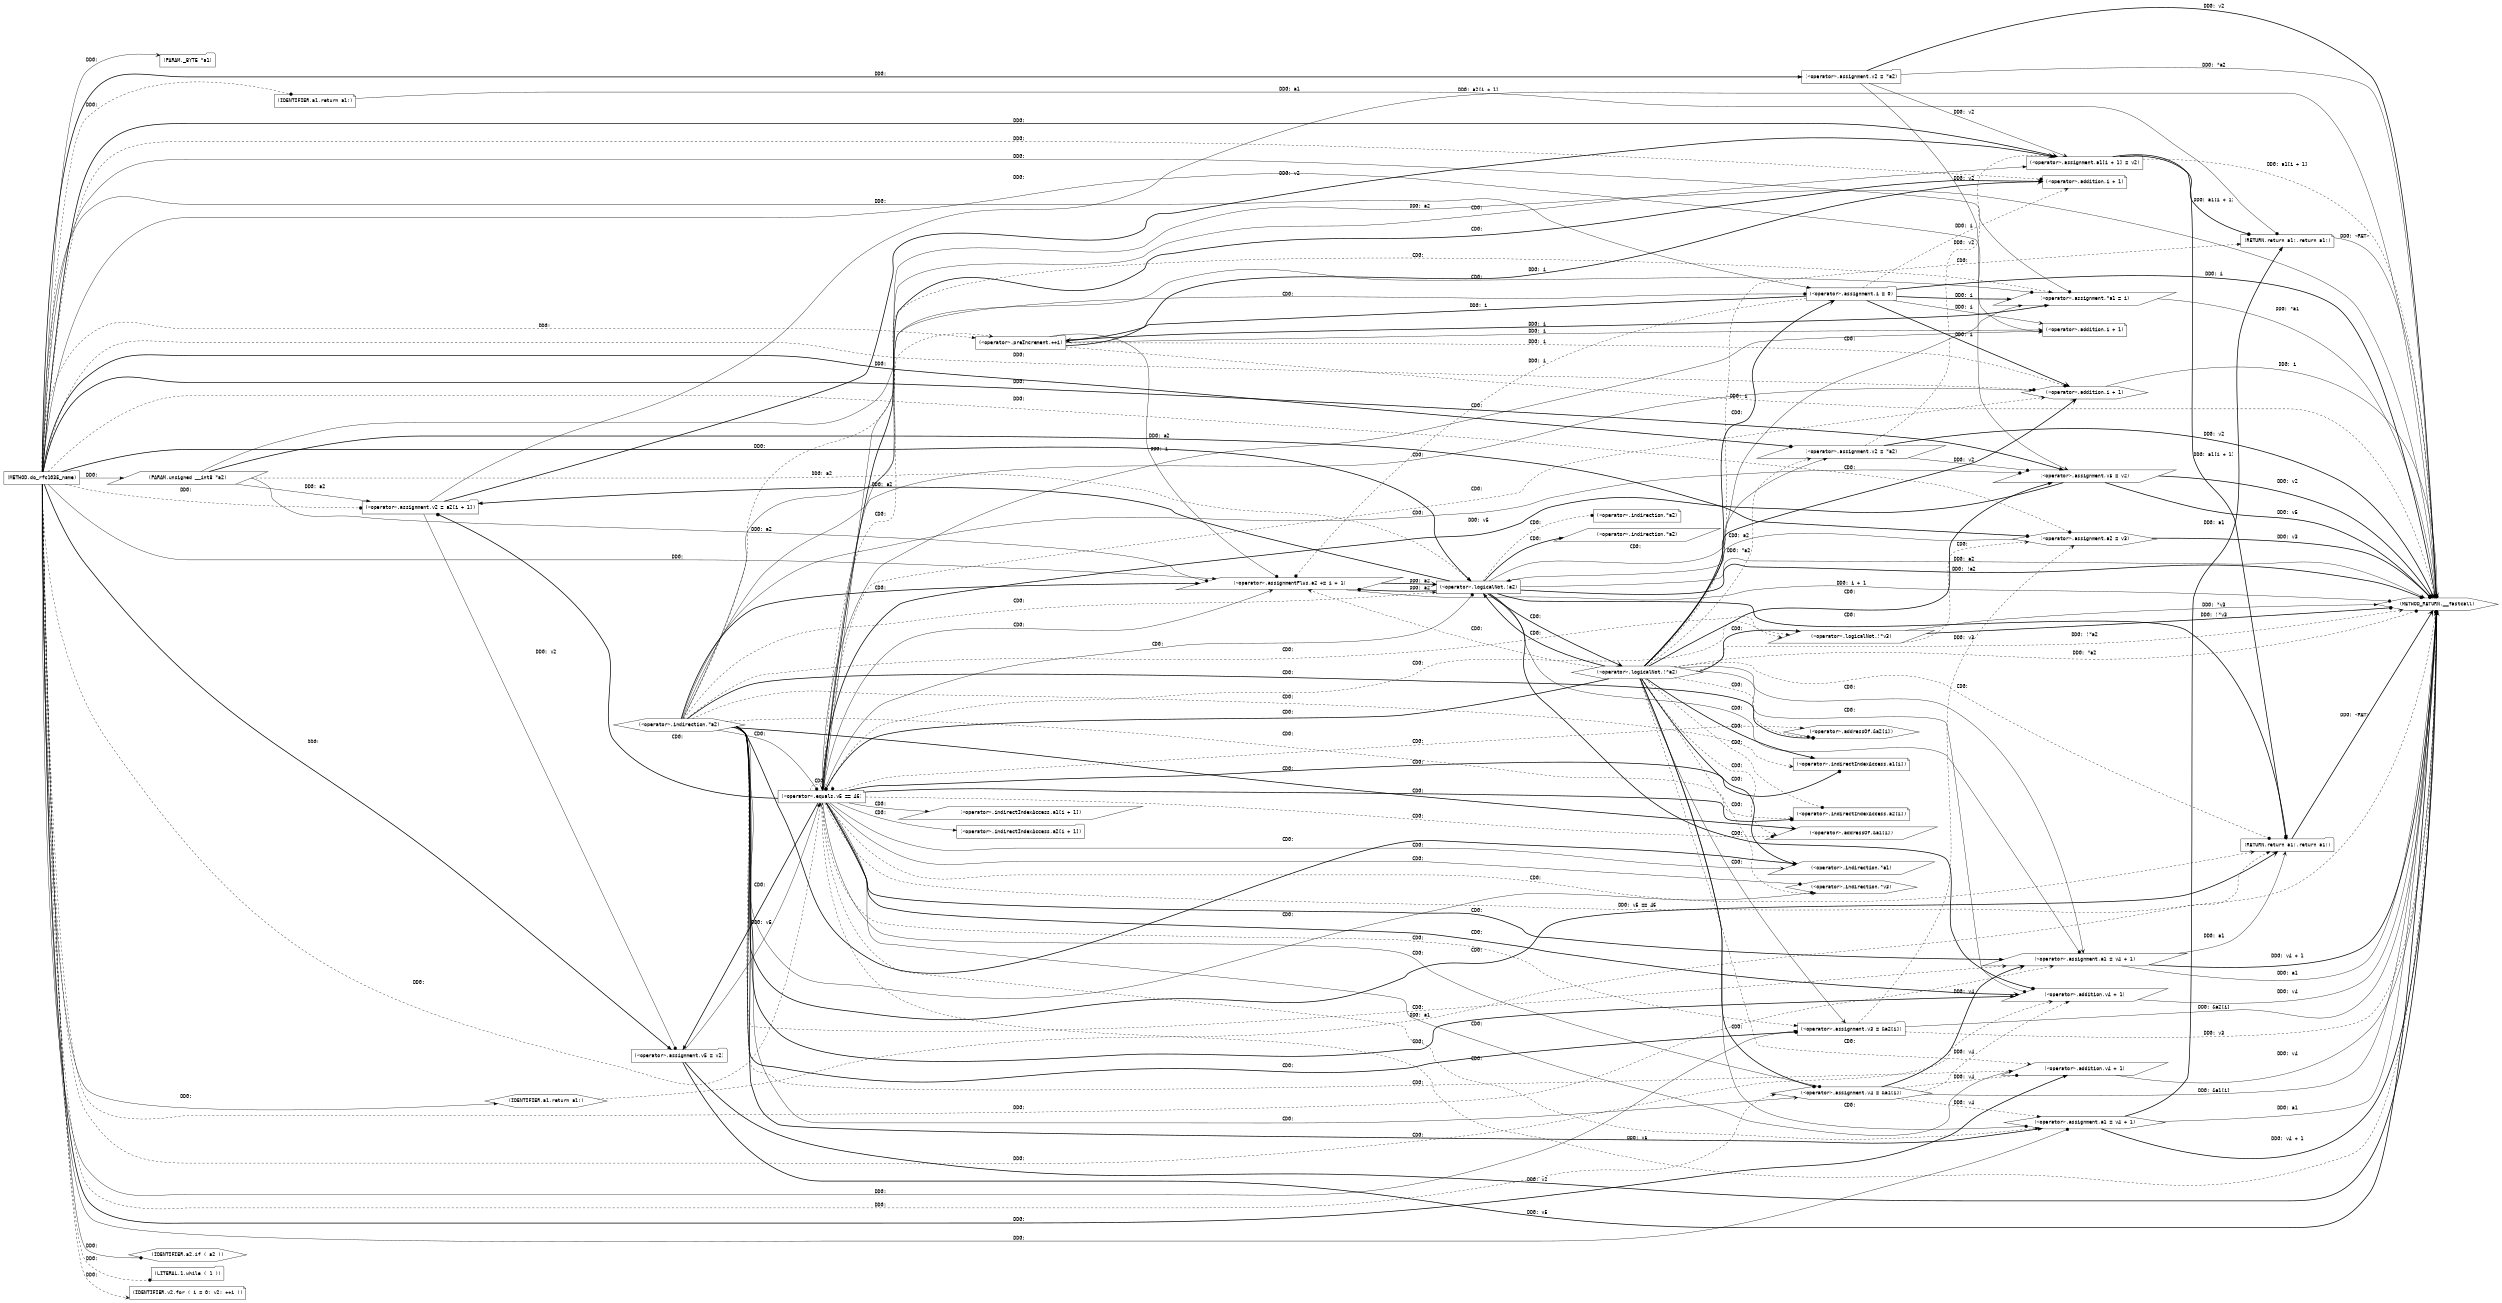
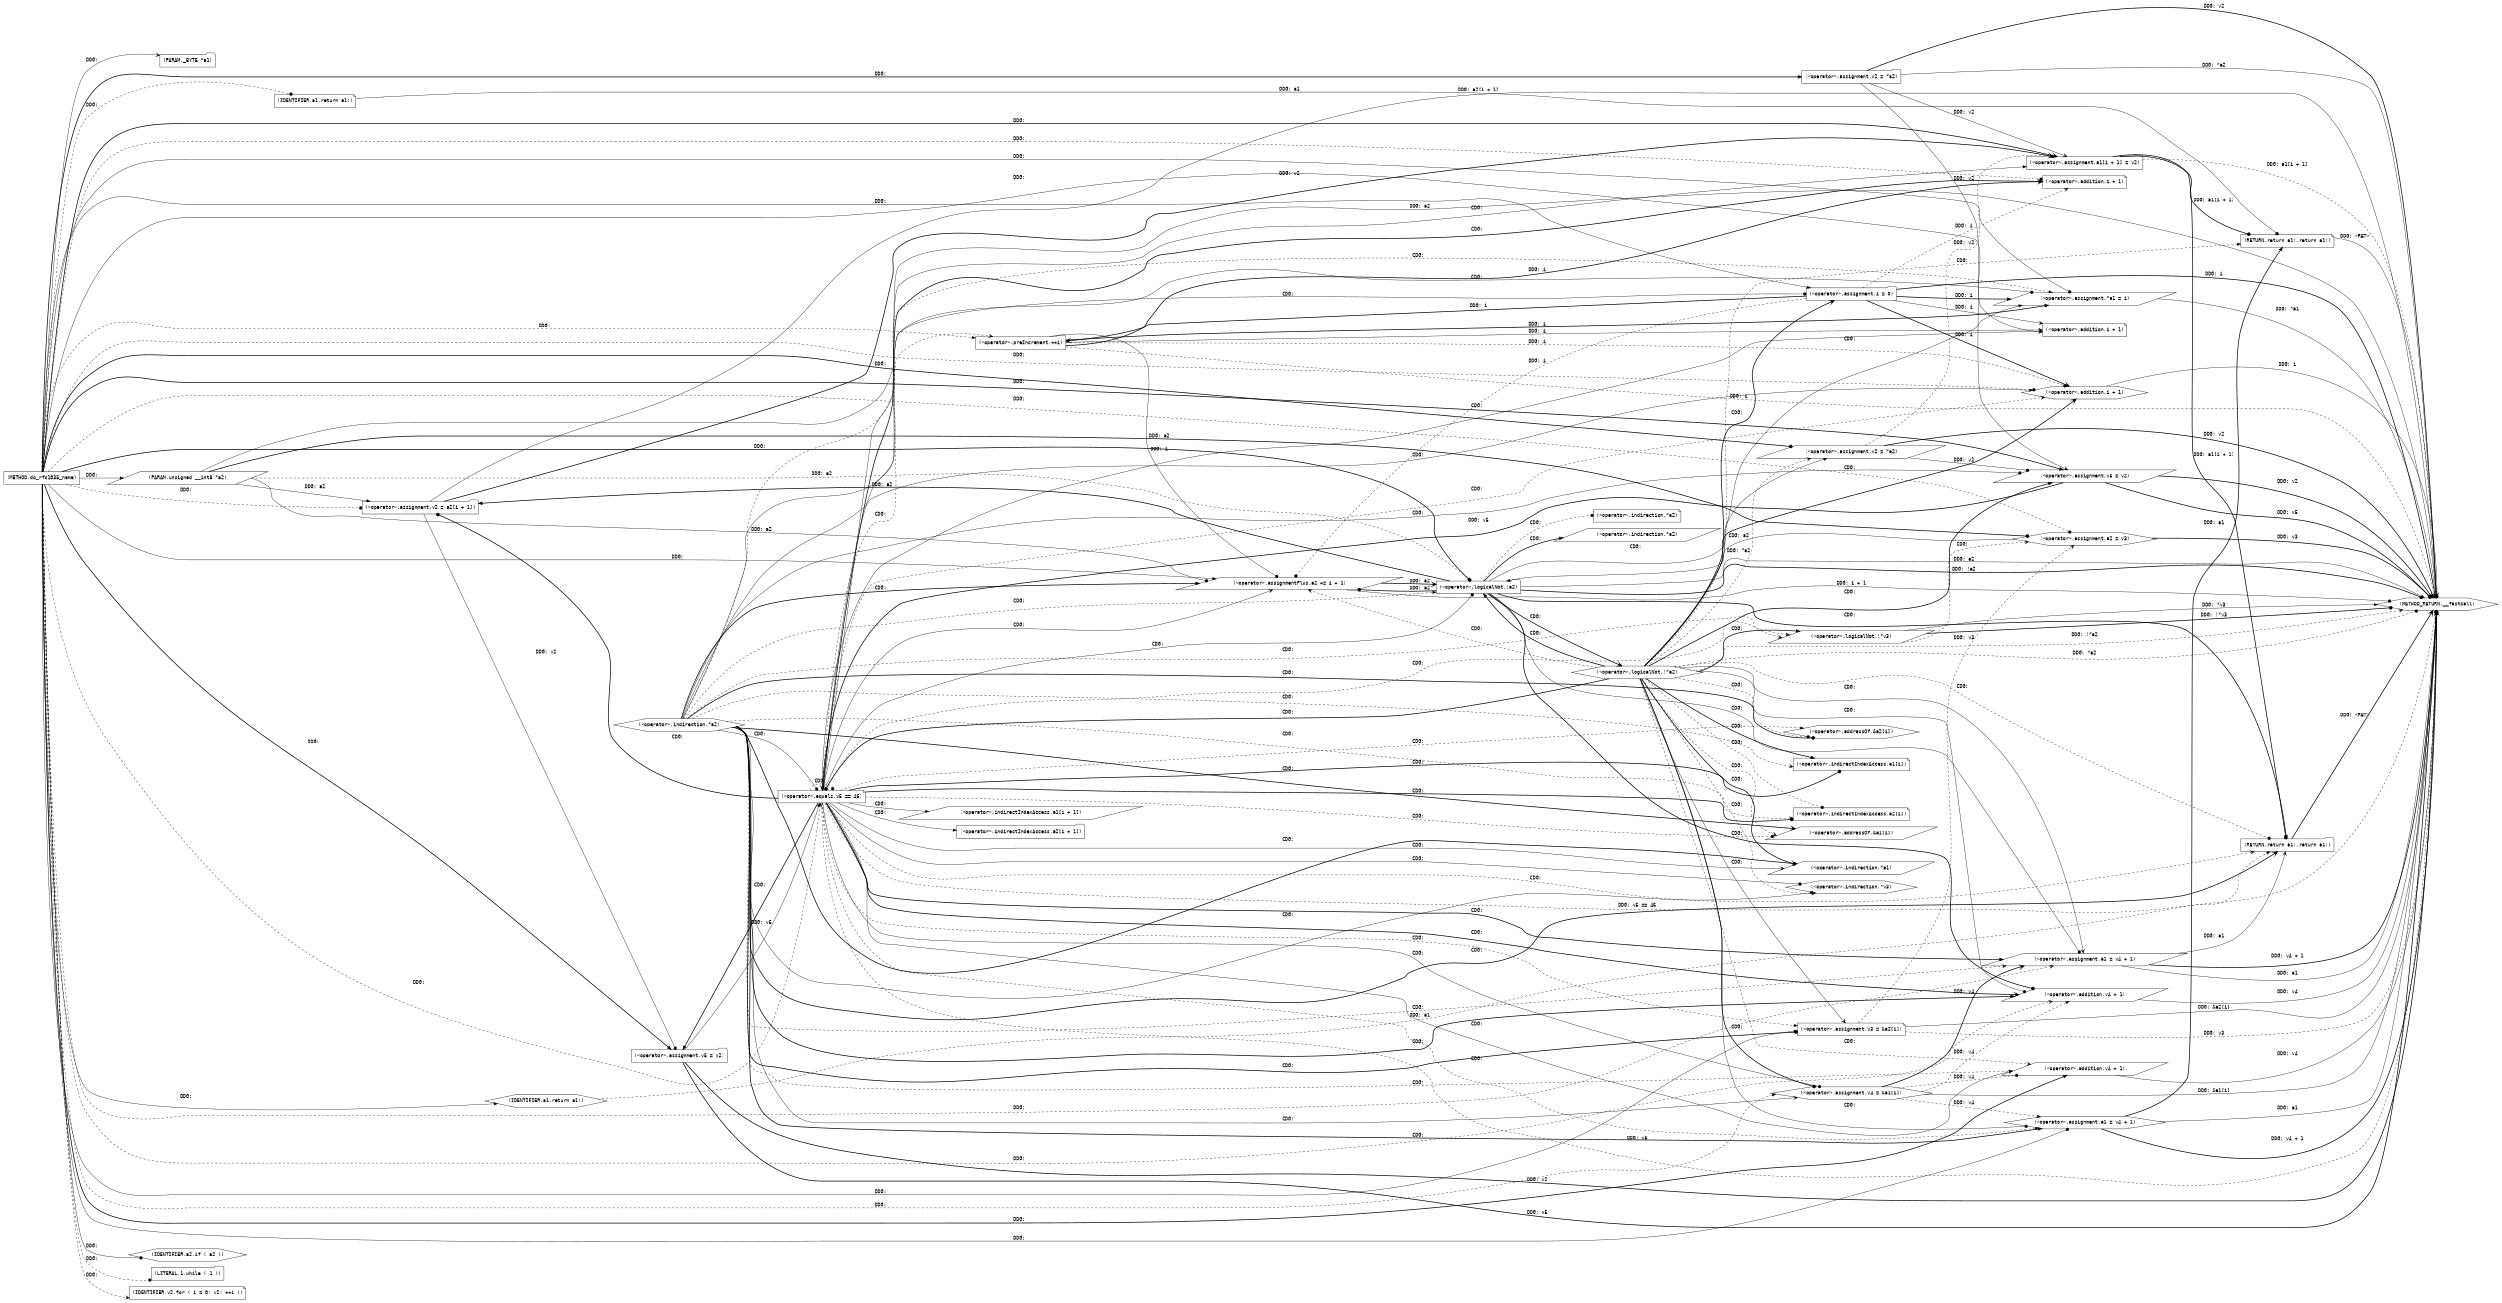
  digraph {
    fontname="DejaVu Sans Mono"
    rankdir=LR
    node [fontname="DejaVu Sans Mono" shape=folder]
    edge [arrowhead=dot fontname="DejaVu Sans Mono" style=bold]
    n1 [label="(METHOD,do_rfc1035_name)"]
    n2 [label="(PARAM,_BYTE *a1)"]
    n3 [label="(PARAM,unsigned __int8 *a2)" shape=parallelogram]
    n4 [label="(IDENTIFIER,a2,if ( a2 ))" shape=hexagon]
    n5 [label="(<operator>.assignment,v2 = *a2)"]
    n6 [label="(LITERAL,1,while ( 1 ))"]
    n7 [label="(<operator>.assignment,v5 = v2)" shape=parallelogram]
    n8 [label="(<operator>.assignment,i = 0)"]
    n9 [label="(IDENTIFIER,v2,for ( i = 0; v2; ++i ))" shape=note]
    n10 [label="(<operator>.preIncrement,++i)"]
    n11 [label="(<operator>.equals,v5 == 46)" shape=note]
    n12 [label="(<operator>.assignment,a1[i + 1] = v2)"]
    n13 [label="(<operator>.addition,i + 1)" shape=note]
    n14 [label="(<operator>.assignment,v2 = a2[i + 1])"]
    n15 [label="(<operator>.addition,i + 1)" shape=note]
    n16 [label="(<operator>.assignment,v5 = v2)"]
    n17 [label="(<operator>.assignment,*a1 = i)" shape=parallelogram]
-   n18 [label="(<operator>.assignment,v3 = &a2[i])"]
+   n18 [label="(<operator>.assignment,v3 = &a2[i])" shape=note]
    n19 [label="(<operator>.assignmentPlus,a2 += i + 1)" shape=parallelogram]
    n20 [label="(<operator>.addition,i + 1)" shape=hexagon]
    n21 [label="(<operator>.assignment,a2 = v3)" shape=hexagon]
    n22 [label="(<operator>.assignment,v4 = &a1[i])" shape=hexagon]
    n23 [label="(<operator>.assignment,a1 = v4 + 1)" shape=hexagon]
    n24 [label="(<operator>.addition,v4 + 1)" shape=parallelogram]
    n25 [label="(<operator>.logicalNot,!a2)"]
    n26 [label="(<operator>.assignment,v2 = *a2)" shape=parallelogram]
    n27 [label="(IDENTIFIER,a1,return a1;)" shape=note]
    n28 [label="(<operator>.assignment,a1 = v4 + 1)" shape=parallelogram]
    n29 [label="(<operator>.addition,v4 + 1)" shape=parallelogram]
    n30 [label="(IDENTIFIER,a1,return a1;)" shape=hexagon]
    n31 [label="(METHOD_RETURN,__fastcall)" shape=hexagon]
    n32 [label="(<operator>.logicalNot,!*v3)" shape=parallelogram]
    n33 [label="(RETURN,return a1;,return a1;)"]
    n34 [label="(<operator>.indirectIndexAccess,a1[i + 1])" shape=parallelogram]
    n35 [label="(<operator>.indirectIndexAccess,a2[i + 1])"]
    n36 [label="(<operator>.indirection,*a1)" shape=parallelogram]
    n37 [label="(<operator>.addressOf,&a2[i])" shape=hexagon]
    n38 [label="(<operator>.indirectIndexAccess,a2[i])" shape=note]
    n39 [label="(<operator>.indirection,*v3)" shape=hexagon]
    n40 [label="(<operator>.addressOf,&a1[i])" shape=parallelogram]
    n41 [label="(<operator>.indirectIndexAccess,a1[i])" shape=note]
    n42 [label="(RETURN,return a1;,return a1;)" shape=note]
    n43 [label="(<operator>.logicalNot,!*a2)" shape=hexagon]
    n44 [label="(<operator>.indirection,*a2)" shape=note]
    n45 [label="(<operator>.indirection,*a2)" shape=parallelogram]
    n46 [label="(<operator>.indirection,*a2)" shape=hexagon]
    n1 -> n2 [arrowhead=vee label="DDG: " style=solid]
    n1 -> n3 [arrowhead=normal label="DDG: " style=solid]
    n1 -> n4 [label="DDG: " style=solid]
    n1 -> n5 [arrowhead=normal label="DDG: "]
    n1 -> n6 [label="DDG: " style=dashed]
    n1 -> n7 [arrowhead=normal label="DDG: "]
    n1 -> n8 [arrowhead=normal label="DDG: " style=solid]
    n1 -> n9 [arrowhead=vee label="DDG: " style=dashed]
    n1 -> n10 [arrowhead=normal label="DDG: " style=dashed]
    n1 -> n11 [arrowhead=vee label="DDG: " style=dashed]
    n1 -> n12 [arrowhead=vee label="DDG: "]
    n1 -> n13 [label="DDG: " style=dashed]
    n1 -> n14 [label="DDG: " style=dashed]
    n1 -> n15 [arrowhead=vee label="DDG: " style=solid]
    n1 -> n16 [arrowhead=normal label="DDG: "]
    n1 -> n17 [label="DDG: " style=solid]
    n1 -> n18 [arrowhead=normal label="DDG: " style=solid]
    n1 -> n19 [arrowhead=normal label="DDG: " style=solid]
    n1 -> n20 [label="DDG: " style=dashed]
    n1 -> n21 [label="DDG: " style=dashed]
    n1 -> n22 [arrowhead=normal label="DDG: " style=dashed]
    n1 -> n23 [label="DDG: " style=solid]
    n1 -> n24 [arrowhead=normal label="DDG: "]
-   n1 -> n25 [arrowhead=normal label="DDG: "]
+   n1 -> n25 [label="DDG: "]
    n1 -> n26 [label="DDG: "]
    n1 -> n27 [label="DDG: " style=dashed]
    n1 -> n28 [arrowhead=vee label="DDG: " style=dashed]
    n1 -> n29 [arrowhead=vee label="DDG: " style=dashed]
    n1 -> n30 [arrowhead=normal label="DDG: " style=solid]
    n3 -> n14 [arrowhead=normal label="DDG: a2" style=solid]
    n3 -> n19 [label="DDG: a2" style=solid]
    n3 -> n21 [label="DDG: a2"]
    n3 -> n25 [arrowhead=normal label="DDG: a2" style=dashed]
    n3 -> n31 [label="DDG: a2" style=solid]
    n5 -> n7 [arrowhead=vee label="DDG: v2" style=solid]
    n5 -> n12 [arrowhead=vee label="DDG: v2" style=solid]
    n5 -> n31 [arrowhead=vee label="DDG: v2"]
    n5 -> n31 [label="DDG: *a2" style=solid]
    n7 -> n11 [arrowhead=vee label="DDG: v5"]
    n7 -> n31 [label="DDG: v5"]
    n7 -> n31 [arrowhead=vee label="DDG: v2"]
    n8 -> n10 [arrowhead=vee label="DDG: i"]
    n8 -> n13 [arrowhead=vee label="DDG: i" style=dashed]
    n8 -> n15 [arrowhead=vee label="DDG: i" style=solid]
    n8 -> n17 [arrowhead=normal label="DDG: i"]
    n8 -> n19 [label="DDG: i" style=dashed]
    n8 -> n20 [arrowhead=vee label="DDG: i"]
    n8 -> n31 [label="DDG: i"]
    n10 -> n13 [arrowhead=vee label="DDG: i"]
    n10 -> n15 [arrowhead=vee label="DDG: i" style=solid]
    n10 -> n17 [arrowhead=normal label="DDG: i"]
    n10 -> n19 [label="DDG: i" style=solid]
    n10 -> n20 [label="DDG: i" style=dashed]
    n10 -> n31 [arrowhead=vee label="DDG: i" style=dashed]
    n11 -> n10 [arrowhead=vee label="CDG: " style=dashed]
    n11 -> n11 [label="CDG: " style=dashed]
    n11 -> n12 [arrowhead=normal label="CDG: " style=solid]
    n11 -> n13 [arrowhead=normal label="CDG: "]
    n11 -> n14 [label="CDG: "]
    n11 -> n15 [arrowhead=vee label="CDG: " style=solid]
    n11 -> n16 [arrowhead=normal label="CDG: "]
    n11 -> n17 [label="CDG: " style=solid]
    n11 -> n18 [arrowhead=normal label="CDG: " style=dashed]
    n11 -> n19 [arrowhead=vee label="CDG: " style=solid]
    n11 -> n20 [arrowhead=vee label="CDG: " style=dashed]
    n11 -> n22 [label="CDG: " style=solid]
    n11 -> n23 [arrowhead=normal label="CDG: " style=dashed]
    n11 -> n24 [arrowhead=vee label="CDG: " style=solid]
    n11 -> n25 [label="CDG: " style=solid]
    n11 -> n28 [arrowhead=normal label="CDG: "]
    n11 -> n29 [arrowhead=vee label="CDG: "]
    n11 -> n31 [arrowhead=vee label="DDG: v5" style=dashed]
    n11 -> n31 [label="DDG: v5 == 46" style=dashed]
    n11 -> n32 [arrowhead=normal label="CDG: " style=dashed]
    n11 -> n33 [arrowhead=vee label="CDG: " style=dashed]
    n11 -> n34 [arrowhead=normal label="CDG: " style=solid]
    n11 -> n35 [arrowhead=normal label="CDG: " style=solid]
    n11 -> n36 [arrowhead=vee label="CDG: " style=solid]
    n11 -> n37 [arrowhead=normal label="CDG: " style=dashed]
    n11 -> n38 [label="CDG: "]
    n11 -> n39 [label="CDG: " style=solid]
    n11 -> n40 [label="CDG: " style=dashed]
    n11 -> n41 [label="CDG: "]
    n12 -> n31 [label="DDG: a1[i + 1]" style=dashed]
    n12 -> n33 [label="DDG: a1[i + 1]"]
    n12 -> n42 [label="DDG: a1[i + 1]"]
    n14 -> n12 [arrowhead=vee label="DDG: v2"]
    n14 -> n16 [label="DDG: v2" style=solid]
    n14 -> n31 [arrowhead=normal label="DDG: a2[i + 1]" style=solid]
    n16 -> n11 [arrowhead=normal label="DDG: v5" style=solid]
    n16 -> n31 [label="DDG: v2"]
    n16 -> n31 [label="DDG: v5"]
    n17 -> n31 [arrowhead=normal label="DDG: *a1" style=solid]
    n18 -> n21 [arrowhead=vee label="DDG: v3" style=dashed]
    n18 -> n31 [arrowhead=normal label="DDG: v3" style=dashed]
    n18 -> n31 [arrowhead=normal label="DDG: &a2[i]" style=solid]
    n19 -> n25 [arrowhead=vee label="DDG: a2"]
    n19 -> n31 [label="DDG: i + 1" style=solid]
    n20 -> n31 [label="DDG: i" style=solid]
    n21 -> n25 [arrowhead=normal label="CDG: a2" style=solid]
    n21 -> n31 [label="DDG: v3"]
    n22 -> n23 [arrowhead=normal label="DDG: v4" style=dashed]
    n22 -> n24 [label="DDG: v4" style=dashed]
    n22 -> n28 [arrowhead=vee label="DDG: v4"]
    n22 -> n29 [arrowhead=normal label="DDG: v4" style=dashed]
    n22 -> n31 [label="DDG: &a1[i]" style=solid]
    n23 -> n31 [arrowhead=normal label="DDG: a1" style=solid]
    n23 -> n31 [arrowhead=vee label="DDG: v4 + 1"]
    n23 -> n42 [arrowhead=normal label="DDG: a1"]
    n24 -> n31 [arrowhead=normal label="DDG: v4" style=solid]
    n25 -> n14 [arrowhead=normal label="DDG: a2"]
    n25 -> n19 [label="DDG: a2"]
    n25 -> n26 [arrowhead=normal label="CDG: " style=solid]
    n25 -> n28 [label="CDG: " style=solid]
    n25 -> n29 [label="CDG: "]
    n25 -> n31 [label="DDG: !a2"]
    n25 -> n31 [arrowhead=vee label="DDG: a2" style=solid]
    n25 -> n33 [arrowhead=normal label="CDG: "]
    n25 -> n43 [arrowhead=vee label="CDG: "]
    n25 -> n44 [label="CDG: " style=dashed]
    n25 -> n45 [arrowhead=normal label="CDG: "]
    n26 -> n7 [label="DDG: v2" style=solid]
    n26 -> n12 [arrowhead=normal label="DDG: v2" style=dashed]
    n26 -> n31 [arrowhead=vee label="DDG: v2"]
    n27 -> n42 [label="DDG: a1" style=solid]
    n28 -> n31 [label="DDG: v4 + 1"]
    n28 -> n31 [arrowhead=normal label="DDG: a1" style=solid]
    n28 -> n33 [arrowhead=vee label="DDG: a1" style=solid]
    n29 -> n31 [arrowhead=normal label="DDG: v4" style=solid]
    n30 -> n33 [arrowhead=normal label="DDG: a1" style=dashed]
    n32 -> n21 [arrowhead=vee label="CDG: " style=dashed]
    n32 -> n31 [label="DDG: !*v3"]
    n32 -> n31 [arrowhead=normal label="DDG: *v3" style=solid]
    n33 -> n31 [arrowhead=vee label="DDG: <RET>"]
    n42 -> n31 [arrowhead=vee label="DDG: <RET>" style=solid]
    n43 -> n7 [arrowhead=normal label="CDG: "]
    n43 -> n8 [arrowhead=vee label="CDG: "]
    n43 -> n11 [label="CDG: "]
    n43 -> n17 [arrowhead=normal label="CDG: " style=solid]
    n43 -> n18 [arrowhead=vee label="CDG: " style=solid]
    n43 -> n19 [arrowhead=vee label="CDG: " style=dashed]
    n43 -> n20 [arrowhead=vee label="CDG: "]
    n43 -> n22 [label="CDG: "]
    n43 -> n23 [label="CDG: " style=solid]
    n43 -> n24 [arrowhead=vee label="CDG: " style=dashed]
    n43 -> n25 [arrowhead=normal label="CDG: "]
    n43 -> n26 [arrowhead=vee label="DDG: *a2" style=dashed]
    n43 -> n28 [arrowhead=vee label="CDG: " style=solid]
    n43 -> n29 [label="CDG: " style=solid]
    n43 -> n31 [arrowhead=vee label="DDG: !*a2" style=dashed]
    n43 -> n31 [label="DDG: *a2" style=dashed]
    n43 -> n32 [arrowhead=normal label="CDG: "]
    n43 -> n33 [label="CDG: " style=dashed]
    n43 -> n36 [label="CDG: "]
    n43 -> n37 [label="CDG: " style=dashed]
    n43 -> n38 [label="CDG: " style=dashed]
    n43 -> n39 [arrowhead=vee label="CDG: " style=dashed]
    n43 -> n40 [arrowhead=vee label="CDG: " style=dashed]
    n43 -> n41 [arrowhead=normal label="CDG: "]
    n43 -> n42 [arrowhead=normal label="CDG: " style=dashed]
    n46 -> n7 [label="CDG: " style=solid]
    n46 -> n8 [label="CDG: " style=solid]
    n46 -> n11 [label="CDG: " style=solid]
    n46 -> n17 [arrowhead=normal label="CDG: " style=dashed]
    n46 -> n18 [label="CDG: "]
    n46 -> n19 [arrowhead=normal label="CDG: "]
    n46 -> n20 [arrowhead=normal label="CDG: " style=solid]
    n46 -> n22 [arrowhead=vee label="CDG: " style=solid]
    n46 -> n23 [arrowhead=normal label="CDG: "]
    n46 -> n24 [arrowhead=normal label="CDG: " style=dashed]
    n46 -> n25 [arrowhead=normal label="CDG: " style=dashed]
    n46 -> n28 [arrowhead=vee label="CDG: " style=dashed]
    n46 -> n29 [arrowhead=normal label="CDG: "]
    n46 -> n32 [arrowhead=vee label="CDG: " style=dashed]
    n46 -> n33 [arrowhead=vee label="CDG: "]
    n46 -> n36 [arrowhead=vee label="CDG: "]
    n46 -> n37 [label="CDG: "]
    n46 -> n38 [arrowhead=vee label="CDG: " style=dashed]
    n46 -> n39 [label="CDG: " style=solid]
    n46 -> n40 [arrowhead=vee label="CDG: "]
    n46 -> n41 [arrowhead=vee label="CDG: " style=dashed]
  }
